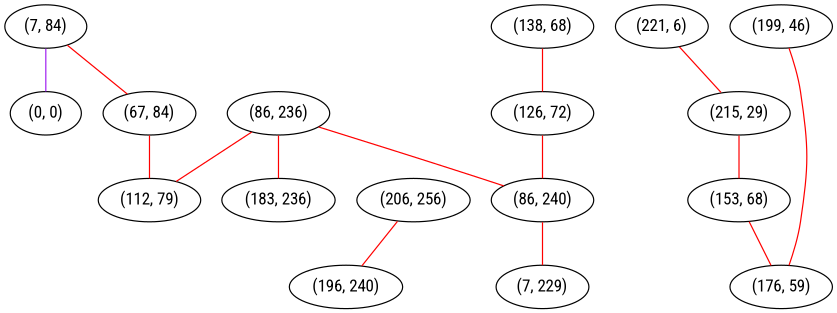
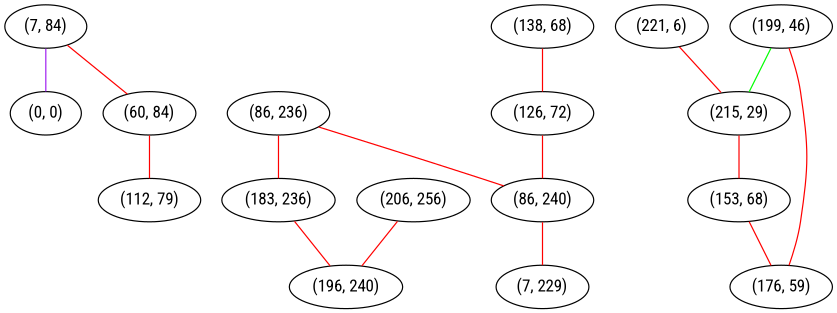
  graph {
    fontname="Roboto Condensed"
    node [fontname="Roboto Condensed"]
    edge [color=red fontname="Roboto Condensed" weight=1]
    "(7, 84)"
    "(0, 0)"
-   "(60, 84)" [label="(67, 84)"]
+   "(60, 84)"
    "(112, 79)"
    "(221, 6)"
    "(215, 29)"
    "(153, 68)"
    "(199, 46)"
    "(176, 59)"
    "(138, 68)"
    "(126, 72)"
    "(86, 240)"
    "(86, 236)"
    "(183, 236)"
    "(7, 229)"
    "(196, 240)"
    "(206, 256)"
    "(7, 84)" -- "(0, 0)" [color=purple weight=4]
    "(7, 84)" -- "(60, 84)"
    "(60, 84)" -- "(112, 79)"
    "(221, 6)" -- "(215, 29)"
    "(215, 29)" -- "(153, 68)"
    "(153, 68)" -- "(176, 59)"
+   "(199, 46)" -- "(215, 29)" [color=green weight=2]
    "(199, 46)" -- "(176, 59)"
    "(138, 68)" -- "(126, 72)"
    "(126, 72)" -- "(86, 240)"
    "(86, 240)" -- "(7, 229)"
-   "(86, 236)" -- "(112, 79)"
    "(86, 236)" -- "(86, 240)"
    "(86, 236)" -- "(183, 236)"
+   "(183, 236)" -- "(196, 240)"
    "(206, 256)" -- "(196, 240)"
  }
